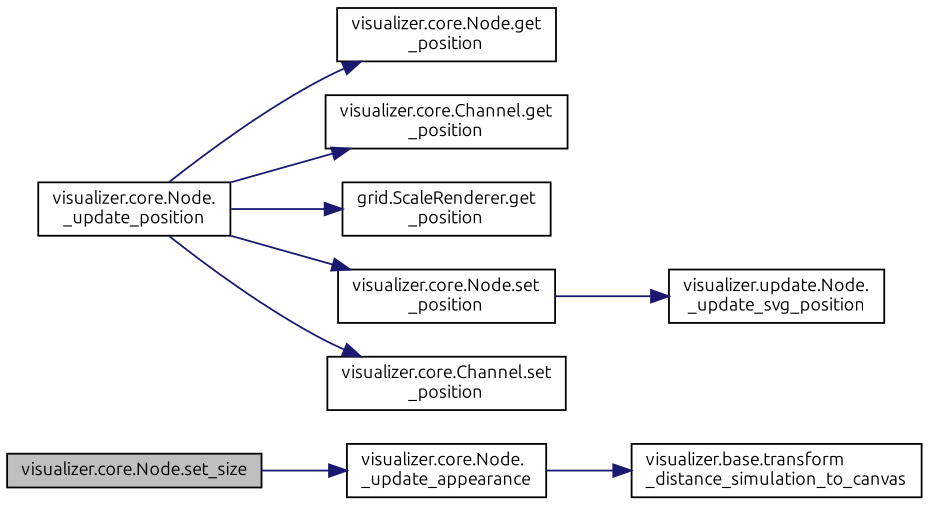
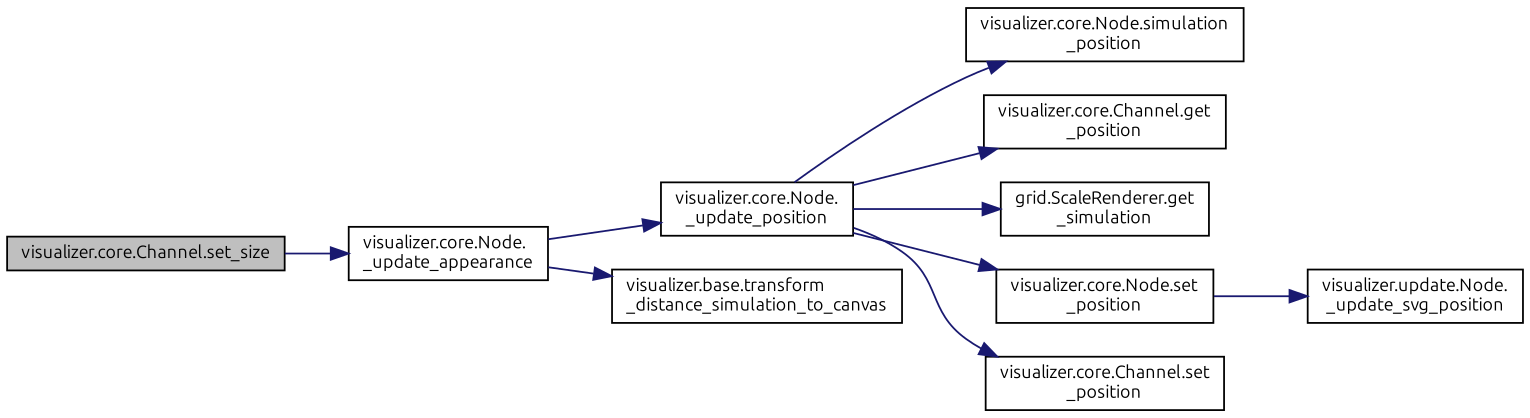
  digraph {
    fontname=Ubuntu
    rankdir=LR
    node [color=black fillcolor=white fontname=Ubuntu fontsize=10 shape=record style=filled]
    edge [color=midnightblue fontname=Ubuntu fontsize=10 labelfontname=Helvetica labelfontsize=10 style=solid]
-   n1 [fillcolor=grey75 fontcolor=black height=0.2 label="visualizer.core.Node.set_size" width=0.4]
+   n1 [fillcolor=grey75 fontcolor=black height=0.2 label="visualizer.core.Channel.set_size" width=0.4]
    n2 [height=0.2 label="visualizer.core.Node.\l_update_appearance" width=0.4]
    n3 [height=0.2 label="visualizer.core.Node.\l_update_position" width=0.4]
    n4 [height=0.2 label="visualizer.base.transform\l_distance_simulation_to_canvas" width=0.4]
-   n5 [height=0.2 label="visualizer.core.Node.get\l_position" width=0.4]
+   n5 [height=0.2 label="visualizer.core.Node.simulation\l_position" width=0.4]
    n6 [height=0.2 label="visualizer.core.Channel.get\l_position" width=0.4]
-   n7 [height=0.2 label="grid.ScaleRenderer.get\l_position" width=0.4]
+   n7 [height=0.2 label="grid.ScaleRenderer.get\l_simulation" width=0.4]
    n8 [height=0.2 label="visualizer.core.Node.set\l_position" width=0.4]
    n9 [height=0.2 label="visualizer.core.Channel.set\l_position" width=0.4]
    n10 [height=0.2 label="visualizer.update.Node.\l_update_svg_position" width=0.4]
    n1 -> n2
+   n2 -> n3
    n2 -> n4
    n3 -> n5
    n3 -> n6
    n3 -> n7
    n3 -> n8
    n3 -> n9
    n8 -> n10
  }
